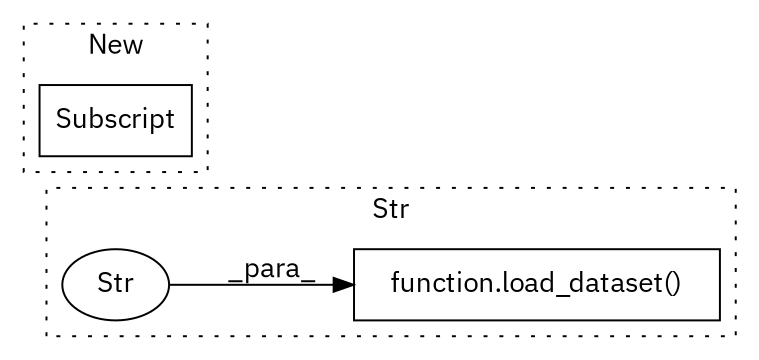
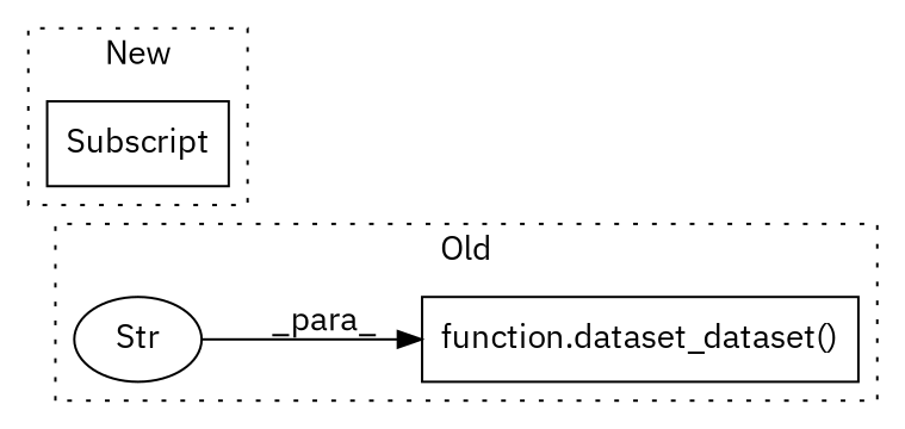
  digraph {
    rankdir=LR
    fontname="IBM Plex Sans"
    node [shape=box fontname="IBM Plex Sans"]
-   n1 [a=75 l="13,1" label="function.load_dataset()" s="336,365"]
+   n1 [a=75 l="13,1" label="function.dataset_dataset()" s="336,365"]
    n2 [a=66 l=10 label=Str s=349 shape=ellipse]
    n3 [a=63 l="42,0" label=Subscript s="505,0"]
    subgraph cluster_1 {
-     label=Str
+     label=Old
      style=dotted
      n1
      n2
    }
    subgraph cluster_2 {
      label=New
      style=dotted
      n3
    }
    n2 -> n1 [label=_para_ fontname="IBM Plex Sans"]
  }
